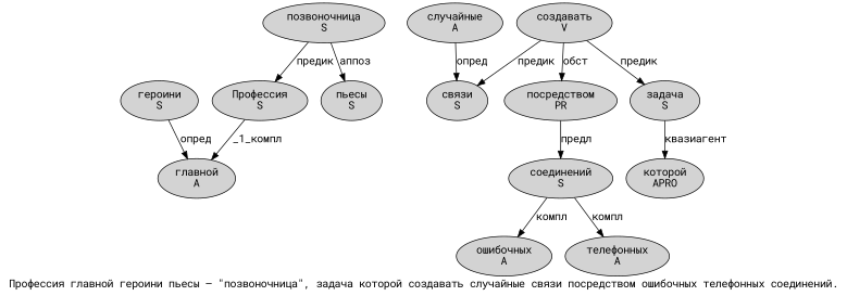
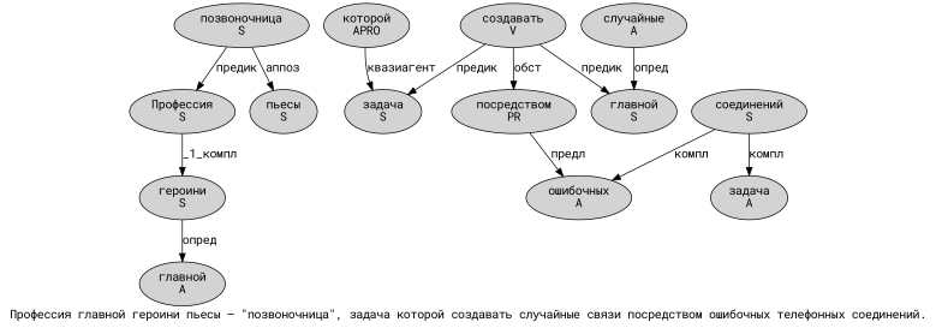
  digraph {
    fontname="Roboto Mono"
    label="Профессия главной героини пьесы — \"позвоночница\", задача которой создавать случайные связи посредством ошибочных телефонных соединений."
    node [fillcolor=lightgray fontname="Roboto Mono" penwidth=1 shape=ellipse style=filled]
    edge [fontname="Roboto Mono"]
    n1 [label="Профессия\nS"]
    n2 [label="героини\nS"]
    n3 [label="главной\nA"]
    n4 [label="пьесы\nS"]
    n5 [label="позвоночница\nS"]
    n6 [label="задача\nS"]
    n7 [label="которой\nAPRO"]
    n8 [label="создавать\nV"]
-   n9 [label="связи\nS"]
+   n9 [label="главной\nS"]
    n10 [label="посредством\nPR"]
    n11 [label="соединений\nS"]
    n12 [label="случайные\nA"]
    n13 [label="ошибочных\nA"]
-   n14 [label="телефонных\nA"]
-   n1 -> n3 [label="_1_компл"]
+   n14 [label="задача\nA"]
+   n1 -> n2 [label="_1_компл"]
    n2 -> n3 [label="опред"]
    n5 -> n1 [label="предик"]
    n5 -> n4 [label="аппоз"]
-   n6 -> n7 [label="квазиагент"]
+   n7 -> n6 [label="квазиагент"]
    n8 -> n6 [label="предик"]
    n8 -> n9 [label="предик"]
    n8 -> n10 [label="обст"]
-   n10 -> n11 [label="предл"]
+   n10 -> n13 [label="предл"]
    n11 -> n13 [label="компл"]
    n11 -> n14 [label="компл"]
    n12 -> n9 [label="опред"]
  }
